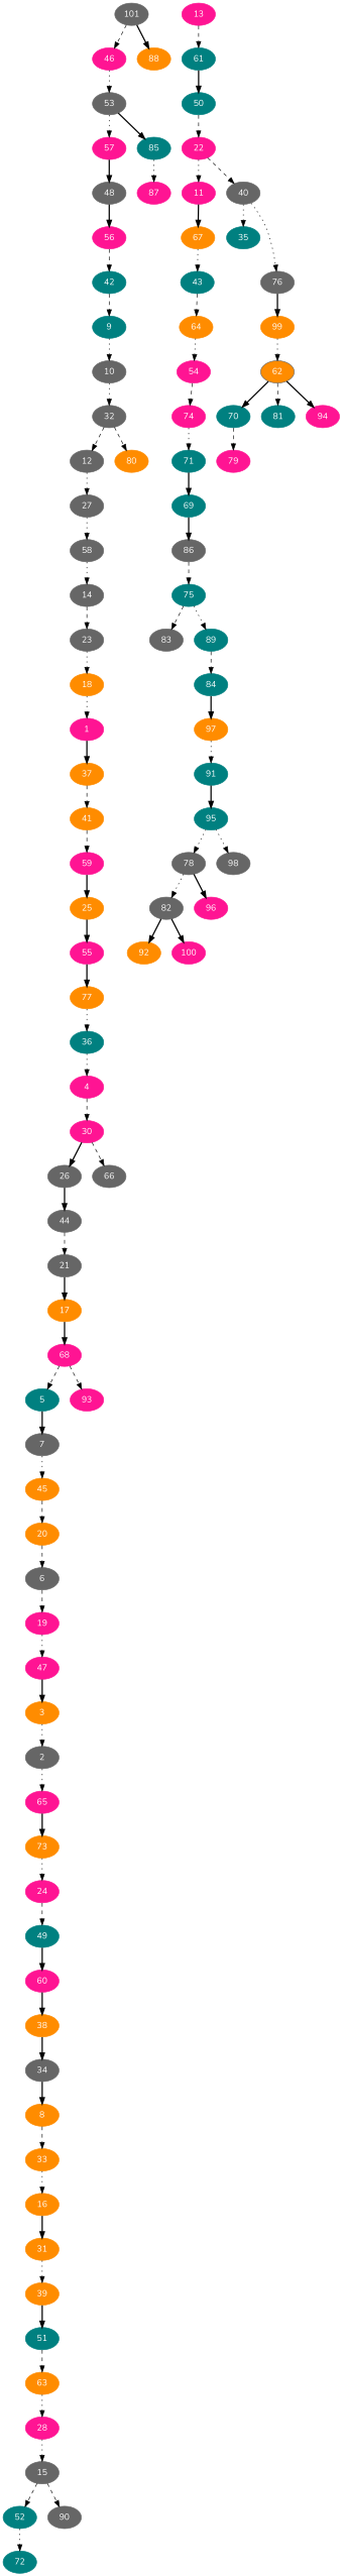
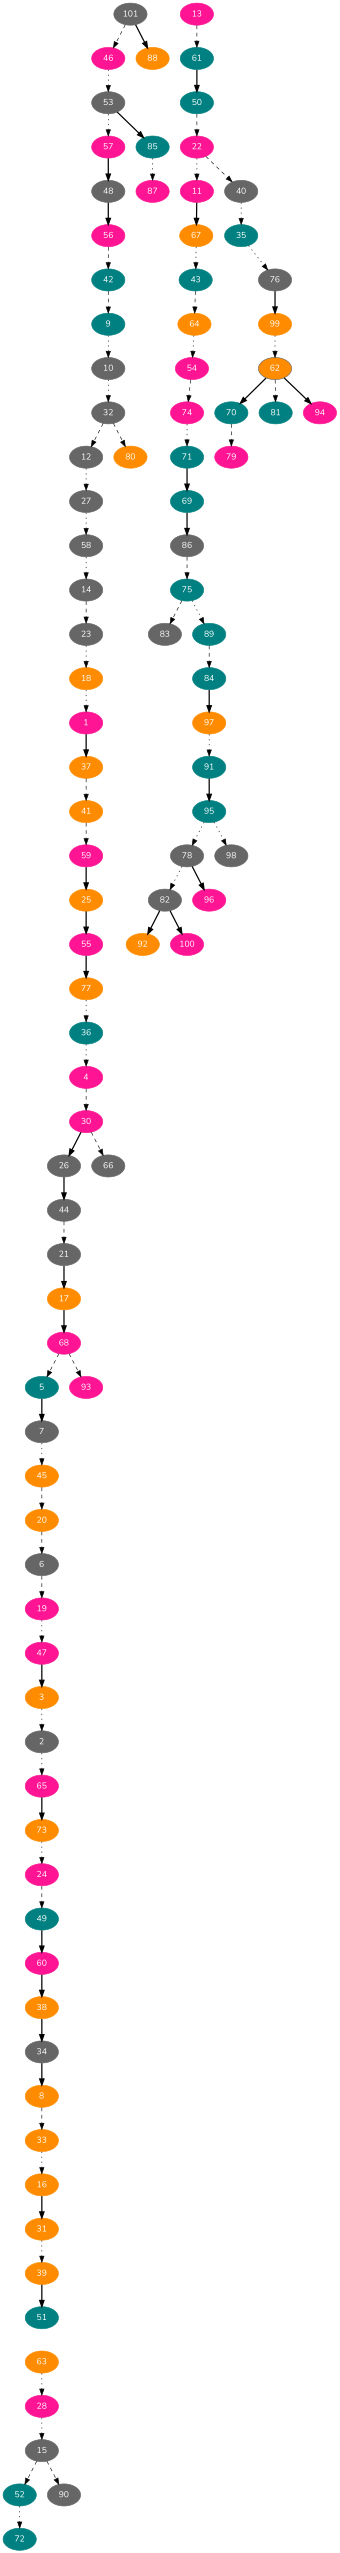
  digraph {
    fontname=Nunito
    node [color=gray40 fontcolor=white fontname=Nunito style=filled]
    edge [fontname=Nunito style=dotted]
    18 [color=darkorange]
    1 [color=deeppink]
    37 [color=darkorange]
    41 [color=darkorange]
    3 [color=darkorange]
    2
    65 [color=deeppink]
    73 [color=darkorange]
    47 [color=deeppink]
    36 [color=teal]
    4 [color=deeppink]
    30 [color=deeppink]
    26
    66
    68 [color=deeppink]
    5 [color=teal]
    93 [color=deeppink]
    7
    45 [color=darkorange]
    20 [color=darkorange]
    6
    19 [color=deeppink]
    8 [color=darkorange]
    34
    33 [color=darkorange]
    16 [color=darkorange]
    42 [color=teal]
    9 [color=teal]
    10
    32
    12
    80 [color=darkorange]
    22 [color=deeppink]
    11 [color=deeppink]
    40
    67 [color=darkorange]
    35 [color=teal]
    43 [color=teal]
    27
    58
    13 [color=deeppink]
    61 [color=teal]
    50 [color=teal]
    14
    23
    28 [color=deeppink]
    15
    52 [color=teal]
    90
    72 [color=teal]
    31 [color=darkorange]
    39 [color=darkorange]
    17 [color=darkorange]
    21
    44
    24 [color=deeppink]
    49 [color=teal]
    60 [color=deeppink]
    59 [color=deeppink]
    25 [color=darkorange]
    55 [color=deeppink]
    77 [color=darkorange]
    63 [color=darkorange]
    51 [color=teal]
    38 [color=darkorange]
    76
    99 [color=darkorange]
    56 [color=deeppink]
    64 [color=darkorange]
    54 [color=deeppink]
    46 [color=deeppink]
    101
    88 [color=darkorange]
    53
    57 [color=deeppink]
    85 [color=teal]
    48
    87 [color=deeppink]
    74 [color=deeppink]
    71 [color=teal]
    62 [fillcolor=darkorange]
    70 [color=teal]
    81 [color=teal]
    94 [color=deeppink]
    79 [color=deeppink]
    69 [color=teal]
    86
    75 [color=teal]
    83
    89 [color=teal]
    84 [color=teal]
    95 [color=teal]
    78
    98
    82
    96 [color=deeppink]
    92 [color=darkorange]
    100 [color=deeppink]
    97 [color=darkorange]
    91 [color=teal]
    18 -> 1
    1 -> 37 [style=bold]
    37 -> 41 [style=dashed]
    41 -> 59 [style=dashed]
    3 -> 2
    2 -> 65
    65 -> 73 [style=bold]
    73 -> 24
    47 -> 3 [style=bold]
    36 -> 4
    4 -> 30 [style=dashed]
    30 -> 26 [style=bold]
    30 -> 66 [style=dashed]
    26 -> 44 [style=bold]
    68 -> 5 [style=dashed]
    68 -> 93 [style=dashed]
    5 -> 7 [style=bold]
    7 -> 45
    45 -> 20 [style=dashed]
    20 -> 6 [style=dashed]
    6 -> 19 [style=dashed]
    19 -> 47
    8 -> 33 [style=dashed]
    34 -> 8 [style=bold]
    33 -> 16
    16 -> 31 [style=bold]
    42 -> 9 [style=dashed]
    9 -> 10
    10 -> 32
    32 -> 12 [style=dashed]
    32 -> 80 [style=dashed]
    12 -> 27
    22 -> 11
    22 -> 40 [style=dashed]
    11 -> 67 [style=bold]
    40 -> 35
    67 -> 43
-   40 -> 76
+   35 -> 76
    43 -> 64 [style=dashed]
    27 -> 58
    58 -> 14
    13 -> 61 [style=dashed]
    61 -> 50 [style=bold]
    50 -> 22 [style=dashed]
    14 -> 23 [style=dashed]
    23 -> 18
    28 -> 15
    15 -> 52 [style=dashed]
    15 -> 90 [style=dashed]
    52 -> 72
    31 -> 39
    39 -> 51 [style=bold]
    17 -> 68 [style=bold]
    21 -> 17 [style=bold]
    44 -> 21 [style=dashed]
    24 -> 49 [style=dashed]
    49 -> 60 [style=bold]
    60 -> 38 [style=bold]
    59 -> 25 [style=bold]
    25 -> 55 [style=bold]
    55 -> 77 [style=bold]
    77 -> 36
    63 -> 28
-   51 -> 63 [style=dashed]
    38 -> 34 [style=bold]
    76 -> 99 [style=bold]
    99 -> 62
    56 -> 42 [style=dashed]
    64 -> 54
    54 -> 74 [style=dashed]
    46 -> 53
    101 -> 46 [style=dashed]
    101 -> 88 [style=bold]
    53 -> 57
    53 -> 85 [style=bold]
    57 -> 48 [style=bold]
    85 -> 87
    48 -> 56 [style=bold]
    74 -> 71
    71 -> 69 [style=bold]
    62 -> 70 [style=bold]
    62 -> 81 [style=dashed]
    62 -> 94 [style=bold]
    70 -> 79 [style=dashed]
    69 -> 86 [style=bold]
    86 -> 75 [style=dashed]
    75 -> 83 [style=dashed]
    75 -> 89
    89 -> 84 [style=dashed]
    84 -> 97 [style=bold]
    95 -> 78
    95 -> 98
    78 -> 82
    78 -> 96 [style=bold]
    82 -> 92 [style=bold]
    82 -> 100 [style=bold]
    97 -> 91
    91 -> 95 [style=bold]
  }
